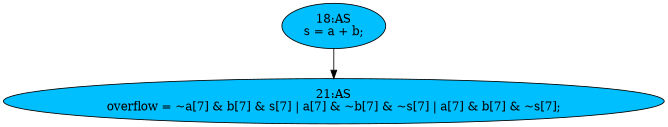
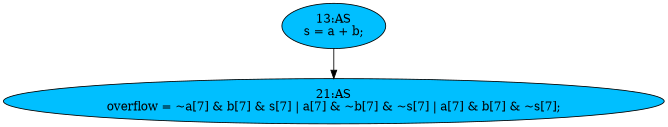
  strict digraph {
    node [fillcolor=deepskyblue statements="[]" style=filled typ=Assign]
    n1 [ast="<pyverilog.vparser.ast.Assign object at 0x7f44c4ce6490>" def_var="['overflow']" label="21:AS\noverflow = ~a[7] & b[7] & s[7] | a[7] & ~b[7] & ~s[7] | a[7] & b[7] & ~s[7];" use_var="['a', 'b', 's', 'a', 'b', 's', 'a', 'b', 's']"]
-   n2 [ast="<pyverilog.vparser.ast.Assign object at 0x7f44c4c96950>" def_var="['s']" label="18:AS\ns = a + b;" use_var="['a', 'b']"]
+   n2 [ast="<pyverilog.vparser.ast.Assign object at 0x7f44c4c96950>" def_var="['s']" label="13:AS\ns = a + b;" use_var="['a', 'b']"]
    n2 -> n1
  }
